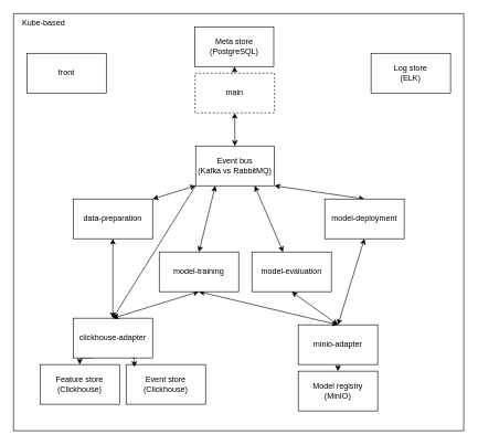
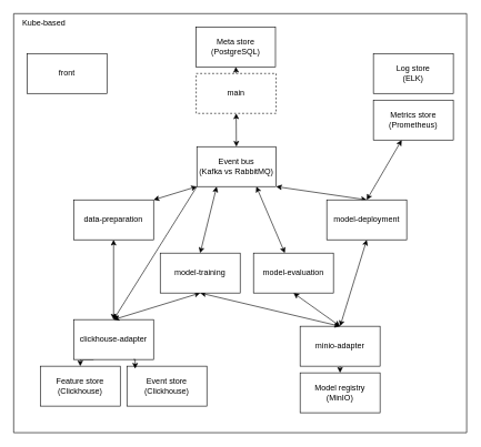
  <mxCell id="0" />
  <mxCell id="1" parent="0" />
  <mxCell id="2" value="Feature store&lt;div&gt;(Clickhouse)&lt;/div&gt;" style="rounded=0;whiteSpace=wrap;html=1;" vertex="1" parent="1"><mxGeometry x="60" y="550" width="120" height="60" as="geometry" /></mxCell>
  <mxCell id="3" value="Model registry&lt;div&gt;(MinIO)&lt;/div&gt;" style="rounded=0;whiteSpace=wrap;html=1;" vertex="1" parent="1"><mxGeometry x="450" y="560" width="120" height="60" as="geometry" /></mxCell>
  <mxCell id="4" value="Meta store&lt;div&gt;(PostgreSQL)&lt;/div&gt;" style="rounded=0;whiteSpace=wrap;html=1;" vertex="1" parent="1"><mxGeometry x="294" y="40" width="119" height="60" as="geometry" /></mxCell>
  <mxCell id="5" value="Log store&lt;div&gt;(ELK)&lt;/div&gt;" style="rounded=0;whiteSpace=wrap;html=1;" vertex="1" parent="1"><mxGeometry x="560" y="80" width="120" height="60" as="geometry" /></mxCell>
  <mxCell id="6" style="rounded=0;orthogonalLoop=1;jettySize=auto;html=1;exitX=0.5;exitY=1;exitDx=0;exitDy=0;startArrow=classic;startFill=1;" edge="1" parent="1" source="8" target="18"><mxGeometry relative="1" as="geometry" /></mxCell>
  <mxCell id="7" style="edgeStyle=orthogonalEdgeStyle;rounded=0;orthogonalLoop=1;jettySize=auto;html=1;exitX=0.5;exitY=0;exitDx=0;exitDy=0;entryX=0.5;entryY=1;entryDx=0;entryDy=0;" edge="1" parent="1" source="8" target="4"><mxGeometry relative="1" as="geometry" /></mxCell>
  <mxCell id="8" value="main" style="rounded=0;whiteSpace=wrap;html=1;dashed=1;" vertex="1" parent="1"><mxGeometry x="294" y="110" width="120" height="60" as="geometry" /></mxCell>
  <mxCell id="9" value="front" style="rounded=0;whiteSpace=wrap;html=1;" vertex="1" parent="1"><mxGeometry x="40" y="80" width="120" height="60" as="geometry" /></mxCell>
  <mxCell id="10" style="edgeStyle=orthogonalEdgeStyle;rounded=0;orthogonalLoop=1;jettySize=auto;html=1;exitX=0.5;exitY=1;exitDx=0;exitDy=0;entryX=0.5;entryY=0;entryDx=0;entryDy=0;" edge="1" parent="1" source="11" target="3"><mxGeometry relative="1" as="geometry" /></mxCell>
  <mxCell id="11" value="minio-adapter" style="rounded=0;whiteSpace=wrap;html=1;" vertex="1" parent="1"><mxGeometry x="450" y="490" width="120" height="60" as="geometry" /></mxCell>
  <mxCell id="12" style="edgeStyle=orthogonalEdgeStyle;rounded=0;orthogonalLoop=1;jettySize=auto;html=1;exitX=0.25;exitY=1;exitDx=0;exitDy=0;entryX=0.5;entryY=0;entryDx=0;entryDy=0;" edge="1" parent="1" source="13" target="2"><mxGeometry relative="1" as="geometry" /></mxCell>
  <mxCell id="13" value="clickhouse-adapter" style="rounded=0;whiteSpace=wrap;html=1;" vertex="1" parent="1"><mxGeometry x="110" y="480" width="120" height="60" as="geometry" /></mxCell>
  <mxCell id="14" style="rounded=0;orthogonalLoop=1;jettySize=auto;html=1;exitX=0.25;exitY=1;exitDx=0;exitDy=0;entryX=0.5;entryY=0;entryDx=0;entryDy=0;startArrow=classic;startFill=1;" edge="1" parent="1" source="18" target="25"><mxGeometry relative="1" as="geometry" /></mxCell>
  <mxCell id="15" style="rounded=0;orthogonalLoop=1;jettySize=auto;html=1;exitX=0.75;exitY=1;exitDx=0;exitDy=0;startArrow=classic;startFill=1;" edge="1" parent="1" source="18" target="27"><mxGeometry relative="1" as="geometry" /></mxCell>
  <mxCell id="16" style="rounded=0;orthogonalLoop=1;jettySize=auto;html=1;exitX=1;exitY=1;exitDx=0;exitDy=0;entryX=0.5;entryY=0;entryDx=0;entryDy=0;startArrow=classic;startFill=1;" edge="1" parent="1" source="18" target="30"><mxGeometry relative="1" as="geometry" /></mxCell>
  <mxCell id="17" style="rounded=0;orthogonalLoop=1;jettySize=auto;html=1;exitX=0;exitY=1;exitDx=0;exitDy=0;entryX=0.5;entryY=0;entryDx=0;entryDy=0;" edge="1" parent="1" source="18" target="13"><mxGeometry relative="1" as="geometry"><mxPoint x="170" y="480" as="targetPoint" /></mxGeometry></mxCell>
  <mxCell id="18" value="Event bus&lt;br&gt;&lt;div&gt;(Kafka vs RabbitMQ)&lt;/div&gt;" style="rounded=0;whiteSpace=wrap;html=1;" vertex="1" parent="1"><mxGeometry x="295" y="220" width="119" height="60" as="geometry" /></mxCell>
  <mxCell id="19" value="Event store&lt;div&gt;(Clickhouse)&lt;/div&gt;" style="rounded=0;whiteSpace=wrap;html=1;" vertex="1" parent="1"><mxGeometry x="190" y="550" width="120" height="60" as="geometry" /></mxCell>
  <mxCell id="20" style="rounded=0;orthogonalLoop=1;jettySize=auto;html=1;exitX=1;exitY=0;exitDx=0;exitDy=0;entryX=0;entryY=1;entryDx=0;entryDy=0;startArrow=classic;startFill=1;" edge="1" parent="1" source="22" target="18"><mxGeometry relative="1" as="geometry" /></mxCell>
  <mxCell id="21" value="" style="rounded=0;orthogonalLoop=1;jettySize=auto;html=1;startArrow=classic;startFill=1;entryX=0.5;entryY=0;entryDx=0;entryDy=0;" edge="1" parent="1" source="22" target="13"><mxGeometry relative="1" as="geometry" /></mxCell>
  <mxCell id="22" value="data-preparation" style="rounded=0;whiteSpace=wrap;html=1;" vertex="1" parent="1"><mxGeometry x="110" y="300" width="120" height="60" as="geometry" /></mxCell>
  <mxCell id="23" style="rounded=0;orthogonalLoop=1;jettySize=auto;html=1;exitX=0.5;exitY=1;exitDx=0;exitDy=0;entryX=0.5;entryY=0;entryDx=0;entryDy=0;startArrow=classic;startFill=1;" edge="1" parent="1" source="25" target="11"><mxGeometry relative="1" as="geometry" /></mxCell>
  <mxCell id="24" style="rounded=0;orthogonalLoop=1;jettySize=auto;html=1;exitX=0.5;exitY=1;exitDx=0;exitDy=0;startArrow=classic;startFill=1;entryX=0.5;entryY=0;entryDx=0;entryDy=0;" edge="1" parent="1" source="25" target="13"><mxGeometry relative="1" as="geometry"><mxPoint x="170" y="480" as="targetPoint" /></mxGeometry></mxCell>
  <mxCell id="25" value="model-training" style="rounded=0;whiteSpace=wrap;html=1;" vertex="1" parent="1"><mxGeometry x="240" y="380" width="120" height="60" as="geometry" /></mxCell>
  <mxCell id="26" style="rounded=0;orthogonalLoop=1;jettySize=auto;html=1;exitX=0.5;exitY=1;exitDx=0;exitDy=0;startArrow=classic;startFill=1;entryX=0.5;entryY=0;entryDx=0;entryDy=0;" edge="1" parent="1" source="27" target="11"><mxGeometry relative="1" as="geometry" /></mxCell>
  <mxCell id="27" value="model-evaluation" style="rounded=0;whiteSpace=wrap;html=1;" vertex="1" parent="1"><mxGeometry x="380" y="380" width="120" height="60" as="geometry" /></mxCell>
  <mxCell id="28" style="rounded=0;orthogonalLoop=1;jettySize=auto;html=1;exitX=0.5;exitY=1;exitDx=0;exitDy=0;startArrow=classic;startFill=1;" edge="1" parent="1" source="30"><mxGeometry relative="1" as="geometry"><mxPoint x="510" y="490" as="targetPoint" /></mxGeometry></mxCell>
+ <mxCell id="29" value="" style="rounded=0;orthogonalLoop=1;jettySize=auto;html=1;startArrow=classic;startFill=1;exitX=0.5;exitY=0;exitDx=0;exitDy=0;" edge="1" parent="1" source="30" target="33"><mxGeometry relative="1" as="geometry" /></mxCell>
  <mxCell id="30" value="model-deployment" style="rounded=0;whiteSpace=wrap;html=1;" vertex="1" parent="1"><mxGeometry x="490" y="300" width="120" height="60" as="geometry" /></mxCell>
  <mxCell id="31" style="edgeStyle=orthogonalEdgeStyle;rounded=0;orthogonalLoop=1;jettySize=auto;html=1;exitX=0.75;exitY=1;exitDx=0;exitDy=0;entryX=0.103;entryY=0.063;entryDx=0;entryDy=0;entryPerimeter=0;" edge="1" parent="1" source="13" target="19"><mxGeometry relative="1" as="geometry" /></mxCell>
  <mxCell id="32" value="" style="swimlane;startSize=0;" vertex="1" parent="1"><mxGeometry x="20" y="20" width="680" height="630" as="geometry" /></mxCell>
+ <mxCell id="33" value="Metrics store&lt;br&gt;&lt;div&gt;(Prometheus)&lt;/div&gt;" style="rounded=0;whiteSpace=wrap;html=1;" vertex="1" parent="32"><mxGeometry x="540" y="130" width="120" height="60" as="geometry" /></mxCell>
  <mxCell id="34" value="Kube-based" style="text;html=1;align=center;verticalAlign=middle;resizable=0;points=[];autosize=1;strokeColor=none;fillColor=none;" vertex="1" parent="32"><mxGeometry width="90" height="30" as="geometry" /></mxCell>
